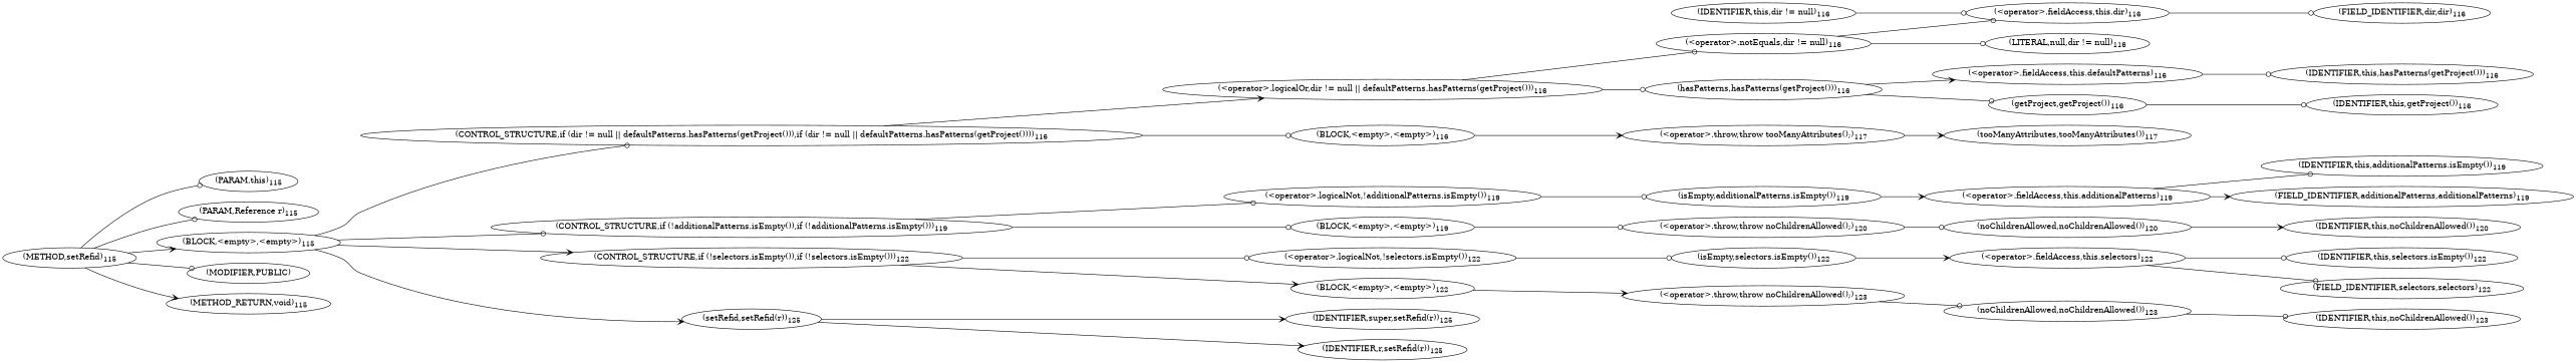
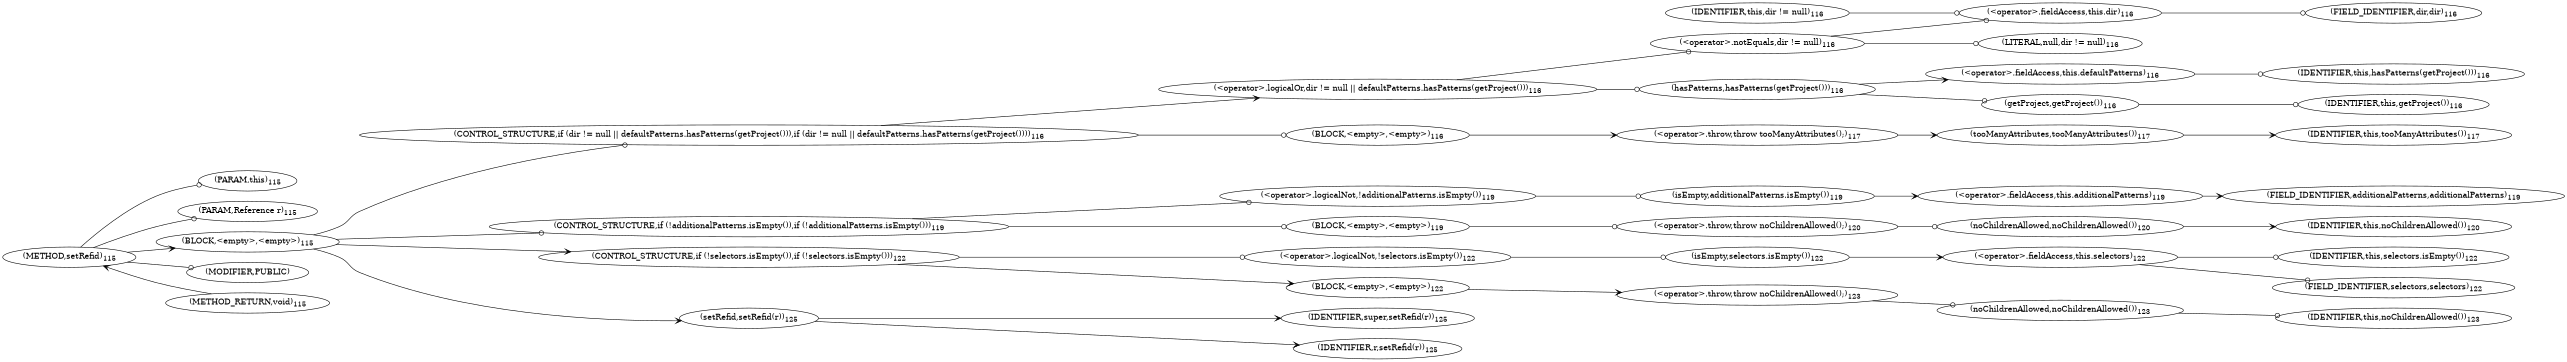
  digraph {
    rankdir=LR
    edge [arrowhead=odot]
    n1 [label=<(METHOD,setRefid)<SUB>115</SUB>>]
    n2 [label=<(PARAM,this)<SUB>115</SUB>>]
    n3 [label=<(PARAM,Reference r)<SUB>115</SUB>>]
    n4 [label=<(BLOCK,&lt;empty&gt;,&lt;empty&gt;)<SUB>115</SUB>>]
    n5 [label=<(MODIFIER,PUBLIC)>]
    n6 [label=<(METHOD_RETURN,void)<SUB>115</SUB>>]
    n7 [label=<(CONTROL_STRUCTURE,if (dir != null || defaultPatterns.hasPatterns(getProject())),if (dir != null || defaultPatterns.hasPatterns(getProject())))<SUB>116</SUB>>]
    n8 [label=<(CONTROL_STRUCTURE,if (!additionalPatterns.isEmpty()),if (!additionalPatterns.isEmpty()))<SUB>119</SUB>>]
    n9 [label=<(CONTROL_STRUCTURE,if (!selectors.isEmpty()),if (!selectors.isEmpty()))<SUB>122</SUB>>]
    n10 [label=<(setRefid,setRefid(r))<SUB>125</SUB>>]
    n11 [label=<(&lt;operator&gt;.logicalOr,dir != null || defaultPatterns.hasPatterns(getProject()))<SUB>116</SUB>>]
    n12 [label=<(BLOCK,&lt;empty&gt;,&lt;empty&gt;)<SUB>116</SUB>>]
    n13 [label=<(&lt;operator&gt;.logicalNot,!additionalPatterns.isEmpty())<SUB>119</SUB>>]
    n14 [label=<(BLOCK,&lt;empty&gt;,&lt;empty&gt;)<SUB>119</SUB>>]
    n15 [label=<(&lt;operator&gt;.logicalNot,!selectors.isEmpty())<SUB>122</SUB>>]
    n16 [label=<(BLOCK,&lt;empty&gt;,&lt;empty&gt;)<SUB>122</SUB>>]
    n17 [label=<(IDENTIFIER,super,setRefid(r))<SUB>125</SUB>>]
    n18 [label=<(IDENTIFIER,r,setRefid(r))<SUB>125</SUB>>]
    n19 [label=<(&lt;operator&gt;.notEquals,dir != null)<SUB>116</SUB>>]
    n20 [label=<(hasPatterns,hasPatterns(getProject()))<SUB>116</SUB>>]
    n21 [label=<(&lt;operator&gt;.throw,throw tooManyAttributes();)<SUB>117</SUB>>]
    n22 [label=<(&lt;operator&gt;.fieldAccess,this.dir)<SUB>116</SUB>>]
    n23 [label=<(LITERAL,null,dir != null)<SUB>116</SUB>>]
    n24 [label=<(&lt;operator&gt;.fieldAccess,this.defaultPatterns)<SUB>116</SUB>>]
    n25 [label=<(getProject,getProject())<SUB>116</SUB>>]
    n26 [label=<(FIELD_IDENTIFIER,dir,dir)<SUB>116</SUB>>]
    n27 [label=<(IDENTIFIER,this,dir != null)<SUB>116</SUB>>]
    n28 [label=<(IDENTIFIER,this,hasPatterns(getProject()))<SUB>116</SUB>>]
    n29 [label=<(IDENTIFIER,this,getProject())<SUB>116</SUB>>]
    n30 [label=<(tooManyAttributes,tooManyAttributes())<SUB>117</SUB>>]
+   n31 [label=<(IDENTIFIER,this,tooManyAttributes())<SUB>117</SUB>>]
    n32 [label=<(isEmpty,additionalPatterns.isEmpty())<SUB>119</SUB>>]
    n33 [label=<(&lt;operator&gt;.throw,throw noChildrenAllowed();)<SUB>120</SUB>>]
    n34 [label=<(&lt;operator&gt;.fieldAccess,this.additionalPatterns)<SUB>119</SUB>>]
-   n35 [label=<(IDENTIFIER,this,additionalPatterns.isEmpty())<SUB>119</SUB>>]
    n36 [label=<(FIELD_IDENTIFIER,additionalPatterns,additionalPatterns)<SUB>119</SUB>>]
    n37 [label=<(noChildrenAllowed,noChildrenAllowed())<SUB>120</SUB>>]
    n38 [label=<(IDENTIFIER,this,noChildrenAllowed())<SUB>120</SUB>>]
    n39 [label=<(isEmpty,selectors.isEmpty())<SUB>122</SUB>>]
    n40 [label=<(&lt;operator&gt;.throw,throw noChildrenAllowed();)<SUB>123</SUB>>]
    n41 [label=<(&lt;operator&gt;.fieldAccess,this.selectors)<SUB>122</SUB>>]
    n42 [label=<(IDENTIFIER,this,selectors.isEmpty())<SUB>122</SUB>>]
    n43 [label=<(FIELD_IDENTIFIER,selectors,selectors)<SUB>122</SUB>>]
    n44 [label=<(noChildrenAllowed,noChildrenAllowed())<SUB>123</SUB>>]
    n45 [label=<(IDENTIFIER,this,noChildrenAllowed())<SUB>123</SUB>>]
    n1 -> n2
    n1 -> n3
    n1 -> n4 [arrowhead=vee]
    n1 -> n5
-   n1 -> n6 [arrowhead=vee]
+   n6 -> n1 [arrowhead=vee]
    n4 -> n7
    n4 -> n8
    n4 -> n9 [arrowhead=vee]
    n4 -> n10 [arrowhead=vee]
    n7 -> n11 [arrowhead=vee]
    n7 -> n12
    n8 -> n13
    n8 -> n14
    n9 -> n15
    n9 -> n16 [arrowhead=vee]
    n10 -> n17 [arrowhead=vee]
    n10 -> n18 [arrowhead=vee]
    n11 -> n19
    n11 -> n20
    n12 -> n21 [arrowhead=vee]
    n13 -> n32
    n14 -> n33
    n15 -> n39
    n16 -> n40 [arrowhead=vee]
    n19 -> n22
    n19 -> n23
    n20 -> n24 [arrowhead=vee]
    n20 -> n25
    n21 -> n30 [arrowhead=vee]
    n22 -> n26
    n24 -> n28
    n25 -> n29
    n27 -> n22
+   n30 -> n31 [arrowhead=vee]
    n32 -> n34 [arrowhead=vee]
    n33 -> n37
-   n34 -> n35
    n34 -> n36 [arrowhead=vee]
    n37 -> n38 [arrowhead=vee]
    n39 -> n41 [arrowhead=vee]
    n40 -> n44
    n41 -> n42
    n41 -> n43
    n44 -> n45
  }
